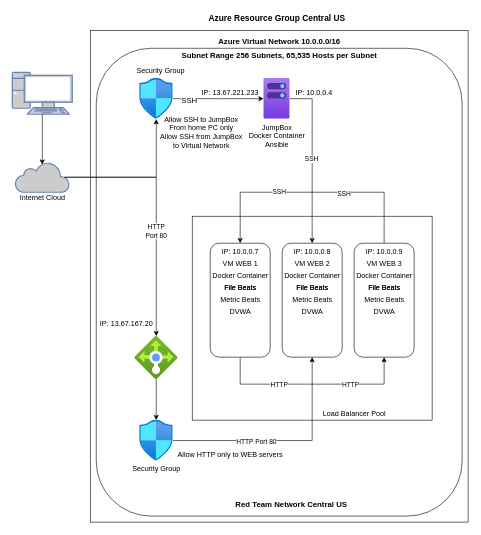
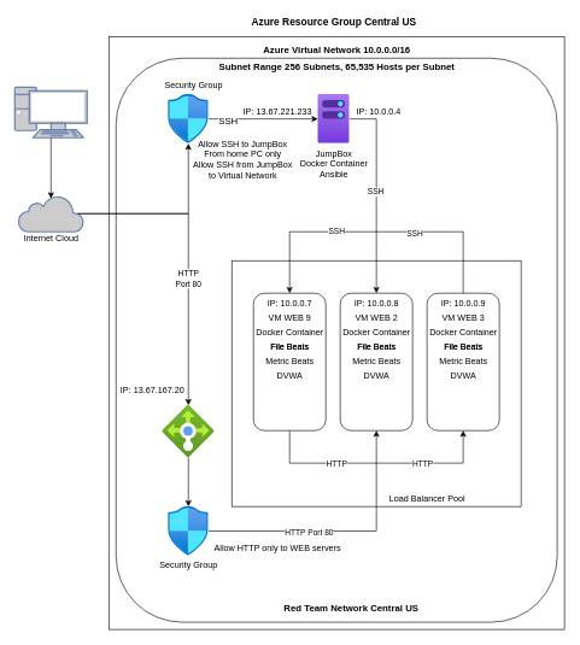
  <mxCell id="0" />
  <mxCell id="1" parent="0" />
  <mxCell id="2" value="" style="rounded=0;whiteSpace=wrap;html=1;" vertex="1" parent="1"><mxGeometry x="150" y="50" width="630" height="820" as="geometry" /></mxCell>
  <mxCell id="3" value="&lt;b&gt;&lt;font style=&quot;font-size: 14px&quot;&gt;Azure Resource Group Central US&lt;/font&gt;&lt;/b&gt;" style="text;html=1;resizable=0;autosize=1;align=center;verticalAlign=middle;points=[];fillColor=none;strokeColor=none;rounded=0;" vertex="1" parent="1"><mxGeometry x="341" y="20" width="240" height="20" as="geometry" /></mxCell>
  <mxCell id="4" value="" style="fontColor=#0066CC;verticalAlign=top;verticalLabelPosition=bottom;labelPosition=center;align=center;html=1;outlineConnect=0;fillColor=#CCCCCC;strokeColor=#6881B3;gradientColor=none;gradientDirection=north;strokeWidth=2;shape=mxgraph.networks.pc;" vertex="1" parent="1"><mxGeometry x="20" y="120" width="100" height="70" as="geometry" /></mxCell>
  <mxCell id="5" style="edgeStyle=orthogonalEdgeStyle;rounded=0;orthogonalLoop=1;jettySize=auto;html=1;exitX=0.5;exitY=1;exitDx=0;exitDy=0;exitPerimeter=0;entryX=0.5;entryY=0.08;entryDx=0;entryDy=0;entryPerimeter=0;" edge="1" parent="1" source="4" target="6"><mxGeometry relative="1" as="geometry" /></mxCell>
  <mxCell id="6" value="" style="html=1;outlineConnect=0;fillColor=#CCCCCC;strokeColor=#6881B3;gradientColor=none;gradientDirection=north;strokeWidth=2;shape=mxgraph.networks.cloud;fontColor=#ffffff;" vertex="1" parent="1"><mxGeometry x="25" y="270" width="90" height="50" as="geometry" /></mxCell>
  <mxCell id="7" value="Internet Cloud" style="text;html=1;resizable=0;autosize=1;align=center;verticalAlign=middle;points=[];fillColor=none;strokeColor=none;rounded=0;" vertex="1" parent="1"><mxGeometry x="25" y="320" width="90" height="20" as="geometry" /></mxCell>
  <mxCell id="8" value="&lt;b&gt;&lt;font style=&quot;font-size: 13px&quot;&gt;Azure Virtual Network 10.0.0.0/16&lt;/font&gt;&lt;/b&gt;" style="text;html=1;resizable=0;autosize=1;align=center;verticalAlign=middle;points=[];fillColor=none;strokeColor=none;rounded=0;" vertex="1" parent="1"><mxGeometry x="355" y="58" width="220" height="20" as="geometry" /></mxCell>
  <mxCell id="9" value="" style="rounded=1;whiteSpace=wrap;html=1;" vertex="1" parent="1"><mxGeometry x="160" y="80" width="610" height="780" as="geometry" /></mxCell>
  <mxCell id="10" style="edgeStyle=elbowEdgeStyle;rounded=0;orthogonalLoop=1;jettySize=auto;html=1;" edge="1" parent="1" source="12" target="30"><mxGeometry relative="1" as="geometry" /></mxCell>
  <mxCell id="11" value="SSH" style="edgeLabel;html=1;align=center;verticalAlign=middle;resizable=0;points=[];fontSize=13;" vertex="1" connectable="0" parent="10"><mxGeometry x="-0.656" y="-1" relative="1" as="geometry"><mxPoint as="offset" /></mxGeometry></mxCell>
  <mxCell id="12" value="" style="aspect=fixed;html=1;points=[];align=center;image;fontSize=12;image=img/lib/azure2/networking/Network_Security_Groups.svg;" vertex="1" parent="1"><mxGeometry x="232" y="130" width="56.0" height="68" as="geometry" /></mxCell>
  <mxCell id="13" value="" style="rounded=0;whiteSpace=wrap;html=1;" vertex="1" parent="1"><mxGeometry x="320" y="360" width="400" height="340" as="geometry" /></mxCell>
  <mxCell id="14" style="edgeStyle=elbowEdgeStyle;rounded=0;orthogonalLoop=1;jettySize=auto;elbow=vertical;html=1;entryX=0.5;entryY=1;entryDx=0;entryDy=0;" edge="1" parent="1" source="17" target="19"><mxGeometry relative="1" as="geometry"><Array as="points"><mxPoint x="580" y="640" /></Array></mxGeometry></mxCell>
  <mxCell id="15" value="HTTP" style="edgeLabel;html=1;align=center;verticalAlign=middle;resizable=0;points=[];" vertex="1" connectable="0" parent="14"><mxGeometry x="-0.339" relative="1" as="geometry"><mxPoint as="offset" /></mxGeometry></mxCell>
  <mxCell id="16" value="HTTP" style="edgeLabel;html=1;align=center;verticalAlign=middle;resizable=0;points=[];" vertex="1" connectable="0" parent="14"><mxGeometry x="0.382" relative="1" as="geometry"><mxPoint as="offset" /></mxGeometry></mxCell>
  <mxCell id="17" value="" style="rounded=1;whiteSpace=wrap;html=1;" vertex="1" parent="1"><mxGeometry x="350" y="405" width="100" height="190" as="geometry" /></mxCell>
  <mxCell id="18" value="" style="rounded=1;whiteSpace=wrap;html=1;" vertex="1" parent="1"><mxGeometry x="470" y="405" width="100" height="190" as="geometry" /></mxCell>
  <mxCell id="19" value="" style="rounded=1;whiteSpace=wrap;html=1;" vertex="1" parent="1"><mxGeometry x="590" y="405" width="100" height="190" as="geometry" /></mxCell>
- <mxCell id="20" value="VM WEB 1" style="text;html=1;resizable=0;autosize=1;align=center;verticalAlign=middle;points=[];fillColor=none;strokeColor=none;rounded=0;" vertex="1" parent="1"><mxGeometry x="365" y="430" width="70" height="20" as="geometry" /></mxCell>
+ <mxCell id="20" value="VM WEB 9" style="text;html=1;resizable=0;autosize=1;align=center;verticalAlign=middle;points=[];fillColor=none;strokeColor=none;rounded=0;" vertex="1" parent="1"><mxGeometry x="365" y="430" width="70" height="20" as="geometry" /></mxCell>
  <mxCell id="21" value="VM WEB 2" style="text;html=1;resizable=0;autosize=1;align=center;verticalAlign=middle;points=[];fillColor=none;strokeColor=none;rounded=0;" vertex="1" parent="1"><mxGeometry x="485" y="430" width="70" height="20" as="geometry" /></mxCell>
  <mxCell id="22" value="VM WEB 3" style="text;html=1;resizable=0;autosize=1;align=center;verticalAlign=middle;points=[];fillColor=none;strokeColor=none;rounded=0;" vertex="1" parent="1"><mxGeometry x="605" y="430" width="70" height="20" as="geometry" /></mxCell>
  <mxCell id="23" value="Load Balancer Pool" style="text;html=1;resizable=0;autosize=1;align=center;verticalAlign=middle;points=[];fillColor=none;strokeColor=none;rounded=0;" vertex="1" parent="1"><mxGeometry x="530" y="680" width="120" height="20" as="geometry" /></mxCell>
  <mxCell id="24" style="edgeStyle=elbowEdgeStyle;rounded=0;orthogonalLoop=1;jettySize=auto;html=1;entryX=0.5;entryY=1;entryDx=0;entryDy=0;" edge="1" parent="1" source="27" target="18"><mxGeometry relative="1" as="geometry"><Array as="points"><mxPoint x="520" y="734" /></Array></mxGeometry></mxCell>
  <mxCell id="25" value="HTTP Port 80" style="edgeLabel;html=1;align=center;verticalAlign=middle;resizable=0;points=[];" vertex="1" connectable="0" parent="24"><mxGeometry x="-0.256" y="-1" relative="1" as="geometry"><mxPoint as="offset" /></mxGeometry></mxCell>
  <mxCell id="26" value="" style="aspect=fixed;html=1;points=[];align=center;image;fontSize=12;image=img/lib/azure2/networking/Load_Balancers.svg;" vertex="1" parent="1"><mxGeometry x="224" y="560" width="72" height="72" as="geometry" /></mxCell>
  <mxCell id="27" value="Security Group" style="aspect=fixed;html=1;points=[];align=center;image;fontSize=12;image=img/lib/azure2/networking/Network_Security_Groups.svg;" vertex="1" parent="1"><mxGeometry x="232" y="700" width="56.0" height="68" as="geometry" /></mxCell>
  <mxCell id="28" value="" style="edgeStyle=elbowEdgeStyle;rounded=0;orthogonalLoop=1;jettySize=auto;html=1;entryX=0.5;entryY=0;entryDx=0;entryDy=0;" edge="1" parent="1" source="30" target="18"><mxGeometry relative="1" as="geometry"><mxPoint x="554" y="164" as="targetPoint" /><Array as="points"><mxPoint x="520" y="290" /></Array></mxGeometry></mxCell>
  <mxCell id="29" value="SSH" style="edgeLabel;html=1;align=center;verticalAlign=middle;resizable=0;points=[];" vertex="1" connectable="0" parent="28"><mxGeometry x="-0.011" y="-2" relative="1" as="geometry"><mxPoint as="offset" /></mxGeometry></mxCell>
  <mxCell id="30" value="JumpBox&lt;br&gt;Docker Container&lt;br&gt;Ansible" style="aspect=fixed;html=1;points=[];align=center;image;fontSize=12;image=img/lib/azure2/management_governance/MachinesAzureArc.svg;" vertex="1" parent="1"><mxGeometry x="439" y="130" width="44" height="68" as="geometry" /></mxCell>
  <mxCell id="31" style="edgeStyle=orthogonalEdgeStyle;rounded=0;orthogonalLoop=1;jettySize=auto;html=1;exitX=0.91;exitY=0.5;exitDx=0;exitDy=0;exitPerimeter=0;" edge="1" parent="1" source="6" target="12"><mxGeometry relative="1" as="geometry"><mxPoint x="120" y="210" as="sourcePoint" /></mxGeometry></mxCell>
  <mxCell id="32" value="Docker Container" style="text;html=1;resizable=0;autosize=1;align=center;verticalAlign=middle;points=[];fillColor=none;strokeColor=none;rounded=0;" vertex="1" parent="1"><mxGeometry x="345" y="450" width="110" height="20" as="geometry" /></mxCell>
  <mxCell id="33" value="File Beats" style="text;html=1;resizable=0;autosize=1;align=center;verticalAlign=middle;points=[];fillColor=none;strokeColor=none;rounded=0;" vertex="1" parent="1"><mxGeometry x="365" y="470" width="70" height="20" as="geometry" /></mxCell>
  <mxCell id="34" value="Docker Container" style="text;html=1;resizable=0;autosize=1;align=center;verticalAlign=middle;points=[];fillColor=none;strokeColor=none;rounded=0;" vertex="1" parent="1"><mxGeometry x="585" y="450" width="110" height="20" as="geometry" /></mxCell>
  <mxCell id="35" value="Docker Container" style="text;html=1;resizable=0;autosize=1;align=center;verticalAlign=middle;points=[];fillColor=none;strokeColor=none;rounded=0;" vertex="1" parent="1"><mxGeometry x="465" y="450" width="110" height="20" as="geometry" /></mxCell>
  <mxCell id="36" value="Metric Beats" style="text;html=1;resizable=0;autosize=1;align=center;verticalAlign=middle;points=[];fillColor=none;strokeColor=none;rounded=0;" vertex="1" parent="1"><mxGeometry x="360" y="490" width="80" height="20" as="geometry" /></mxCell>
  <mxCell id="37" value="File Beats" style="text;html=1;resizable=0;autosize=1;align=center;verticalAlign=middle;points=[];fillColor=none;strokeColor=none;rounded=0;" vertex="1" parent="1"><mxGeometry x="605" y="470" width="70" height="20" as="geometry" /></mxCell>
  <mxCell id="38" value="File Beats" style="text;html=1;resizable=0;autosize=1;align=center;verticalAlign=middle;points=[];fillColor=none;strokeColor=none;rounded=0;" vertex="1" parent="1"><mxGeometry x="485" y="470" width="70" height="20" as="geometry" /></mxCell>
  <mxCell id="39" value="Metric Beats" style="text;html=1;resizable=0;autosize=1;align=center;verticalAlign=middle;points=[];fillColor=none;strokeColor=none;rounded=0;" vertex="1" parent="1"><mxGeometry x="480" y="490" width="80" height="20" as="geometry" /></mxCell>
  <mxCell id="40" value="DVWA" style="text;html=1;resizable=0;autosize=1;align=center;verticalAlign=middle;points=[];fillColor=none;strokeColor=none;rounded=0;" vertex="1" parent="1"><mxGeometry x="615" y="510" width="50" height="20" as="geometry" /></mxCell>
  <mxCell id="41" style="edgeStyle=elbowEdgeStyle;rounded=0;orthogonalLoop=1;jettySize=auto;html=1;exitX=0.91;exitY=0.5;exitDx=0;exitDy=0;exitPerimeter=0;" edge="1" parent="1" source="6"><mxGeometry relative="1" as="geometry"><mxPoint x="260" y="560" as="targetPoint" /><Array as="points"><mxPoint x="260" y="460" /></Array></mxGeometry></mxCell>
  <mxCell id="42" value="HTTP&lt;br&gt;Port 80" style="edgeLabel;html=1;align=center;verticalAlign=middle;resizable=0;points=[];" vertex="1" connectable="0" parent="41"><mxGeometry x="0.163" y="-1" relative="1" as="geometry"><mxPoint as="offset" /></mxGeometry></mxCell>
  <mxCell id="43" style="edgeStyle=elbowEdgeStyle;rounded=0;orthogonalLoop=1;jettySize=auto;html=1;" edge="1" parent="1" source="26" target="27"><mxGeometry relative="1" as="geometry" /></mxCell>
  <mxCell id="44" style="edgeStyle=elbowEdgeStyle;rounded=0;orthogonalLoop=1;jettySize=auto;elbow=vertical;html=1;exitX=0.5;exitY=0;exitDx=0;exitDy=0;entryX=0.5;entryY=0;entryDx=0;entryDy=0;" edge="1" parent="1" source="19" target="17"><mxGeometry relative="1" as="geometry"><Array as="points"><mxPoint x="490" y="320" /></Array></mxGeometry></mxCell>
  <mxCell id="45" value="SSH" style="edgeLabel;html=1;align=center;verticalAlign=middle;resizable=0;points=[];" vertex="1" connectable="0" parent="44"><mxGeometry x="-0.254" y="1" relative="1" as="geometry"><mxPoint as="offset" /></mxGeometry></mxCell>
  <mxCell id="46" value="SSH" style="edgeLabel;html=1;align=center;verticalAlign=middle;resizable=0;points=[];" vertex="1" connectable="0" parent="44"><mxGeometry x="0.273" y="-1" relative="1" as="geometry"><mxPoint as="offset" /></mxGeometry></mxCell>
  <mxCell id="47" value="IP: 10.0.0.4" style="text;html=1;resizable=0;autosize=1;align=center;verticalAlign=middle;points=[];fillColor=none;strokeColor=none;rounded=0;" vertex="1" parent="1"><mxGeometry x="483" y="144" width="80" height="20" as="geometry" /></mxCell>
  <mxCell id="48" value="IP: 13.67.221.233" style="text;html=1;resizable=0;autosize=1;align=center;verticalAlign=middle;points=[];fillColor=none;strokeColor=none;rounded=0;" vertex="1" parent="1"><mxGeometry x="328" y="144" width="110" height="20" as="geometry" /></mxCell>
  <mxCell id="49" value="Security Group" style="text;html=1;resizable=0;autosize=1;align=center;verticalAlign=middle;points=[];fillColor=none;strokeColor=none;rounded=0;" vertex="1" parent="1"><mxGeometry x="217" y="107" width="100" height="20" as="geometry" /></mxCell>
  <mxCell id="50" value="File Beats" style="text;html=1;resizable=0;autosize=1;align=center;verticalAlign=middle;points=[];fillColor=none;strokeColor=none;rounded=0;" vertex="1" parent="1"><mxGeometry x="365" y="470" width="70" height="20" as="geometry" /></mxCell>
  <mxCell id="51" value="DVWA" style="text;html=1;resizable=0;autosize=1;align=center;verticalAlign=middle;points=[];fillColor=none;strokeColor=none;rounded=0;" vertex="1" parent="1"><mxGeometry x="375" y="510" width="50" height="20" as="geometry" /></mxCell>
  <mxCell id="52" value="DVWA" style="text;html=1;resizable=0;autosize=1;align=center;verticalAlign=middle;points=[];fillColor=none;strokeColor=none;rounded=0;" vertex="1" parent="1"><mxGeometry x="495" y="510" width="50" height="20" as="geometry" /></mxCell>
  <mxCell id="53" value="File Beats" style="text;html=1;resizable=0;autosize=1;align=center;verticalAlign=middle;points=[];fillColor=none;strokeColor=none;rounded=0;" vertex="1" parent="1"><mxGeometry x="485" y="470" width="70" height="20" as="geometry" /></mxCell>
  <mxCell id="54" value="File Beats" style="text;html=1;resizable=0;autosize=1;align=center;verticalAlign=middle;points=[];fillColor=none;strokeColor=none;rounded=0;" vertex="1" parent="1"><mxGeometry x="605" y="470" width="70" height="20" as="geometry" /></mxCell>
  <mxCell id="55" value="Metric Beats" style="text;html=1;resizable=0;autosize=1;align=center;verticalAlign=middle;points=[];fillColor=none;strokeColor=none;rounded=0;" vertex="1" parent="1"><mxGeometry x="600" y="490" width="80" height="20" as="geometry" /></mxCell>
  <mxCell id="56" value="IP: 13.67.167.20" style="text;html=1;resizable=0;autosize=1;align=center;verticalAlign=middle;points=[];fillColor=none;strokeColor=none;rounded=0;rotation=0;" vertex="1" parent="1"><mxGeometry x="160" y="530" width="100" height="20" as="geometry" /></mxCell>
  <mxCell id="57" value="IP: 10.0.0.7" style="text;html=1;resizable=0;autosize=1;align=center;verticalAlign=middle;points=[];fillColor=none;strokeColor=none;rounded=0;" vertex="1" parent="1"><mxGeometry x="360" y="410" width="80" height="20" as="geometry" /></mxCell>
  <mxCell id="58" value="IP: 10.0.0.8" style="text;html=1;resizable=0;autosize=1;align=center;verticalAlign=middle;points=[];fillColor=none;strokeColor=none;rounded=0;" vertex="1" parent="1"><mxGeometry x="480" y="410" width="80" height="20" as="geometry" /></mxCell>
  <mxCell id="59" value="IP: 10.0.0.9" style="text;html=1;resizable=0;autosize=1;align=center;verticalAlign=middle;points=[];fillColor=none;strokeColor=none;rounded=0;" vertex="1" parent="1"><mxGeometry x="600" y="410" width="80" height="20" as="geometry" /></mxCell>
  <mxCell id="60" value="Allow HTTP only to WEB servers" style="text;html=1;resizable=0;autosize=1;align=center;verticalAlign=middle;points=[];fillColor=none;strokeColor=none;rounded=0;" vertex="1" parent="1"><mxGeometry x="288" y="748" width="190" height="20" as="geometry" /></mxCell>
  <mxCell id="61" value="Allow SSH to JumpBox&lt;br&gt;From home PC only&lt;br&gt;Allow SSH from JumpBox&lt;br&gt;to Virtual Network" style="text;html=1;resizable=0;autosize=1;align=center;verticalAlign=middle;points=[];fillColor=none;strokeColor=none;rounded=0;" vertex="1" parent="1"><mxGeometry x="260" y="190" width="150" height="60" as="geometry" /></mxCell>
  <mxCell id="62" value="&lt;b&gt;&lt;font style=&quot;font-size: 13px&quot;&gt;Red Team Network Central US&lt;/font&gt;&lt;/b&gt;" style="text;html=1;resizable=0;autosize=1;align=center;verticalAlign=middle;points=[];fillColor=none;strokeColor=none;rounded=0;" vertex="1" parent="1"><mxGeometry x="385" y="830" width="200" height="20" as="geometry" /></mxCell>
  <mxCell id="63" value="&lt;b&gt;&lt;font style=&quot;font-size: 13px&quot;&gt;Subnet Range 256 Subnets, 65,535 Hosts per Subnet&lt;/font&gt;&lt;/b&gt;" style="text;html=1;resizable=0;autosize=1;align=center;verticalAlign=middle;points=[];fillColor=none;strokeColor=none;rounded=0;" vertex="1" parent="1"><mxGeometry x="295" y="82" width="340" height="20" as="geometry" /></mxCell>
